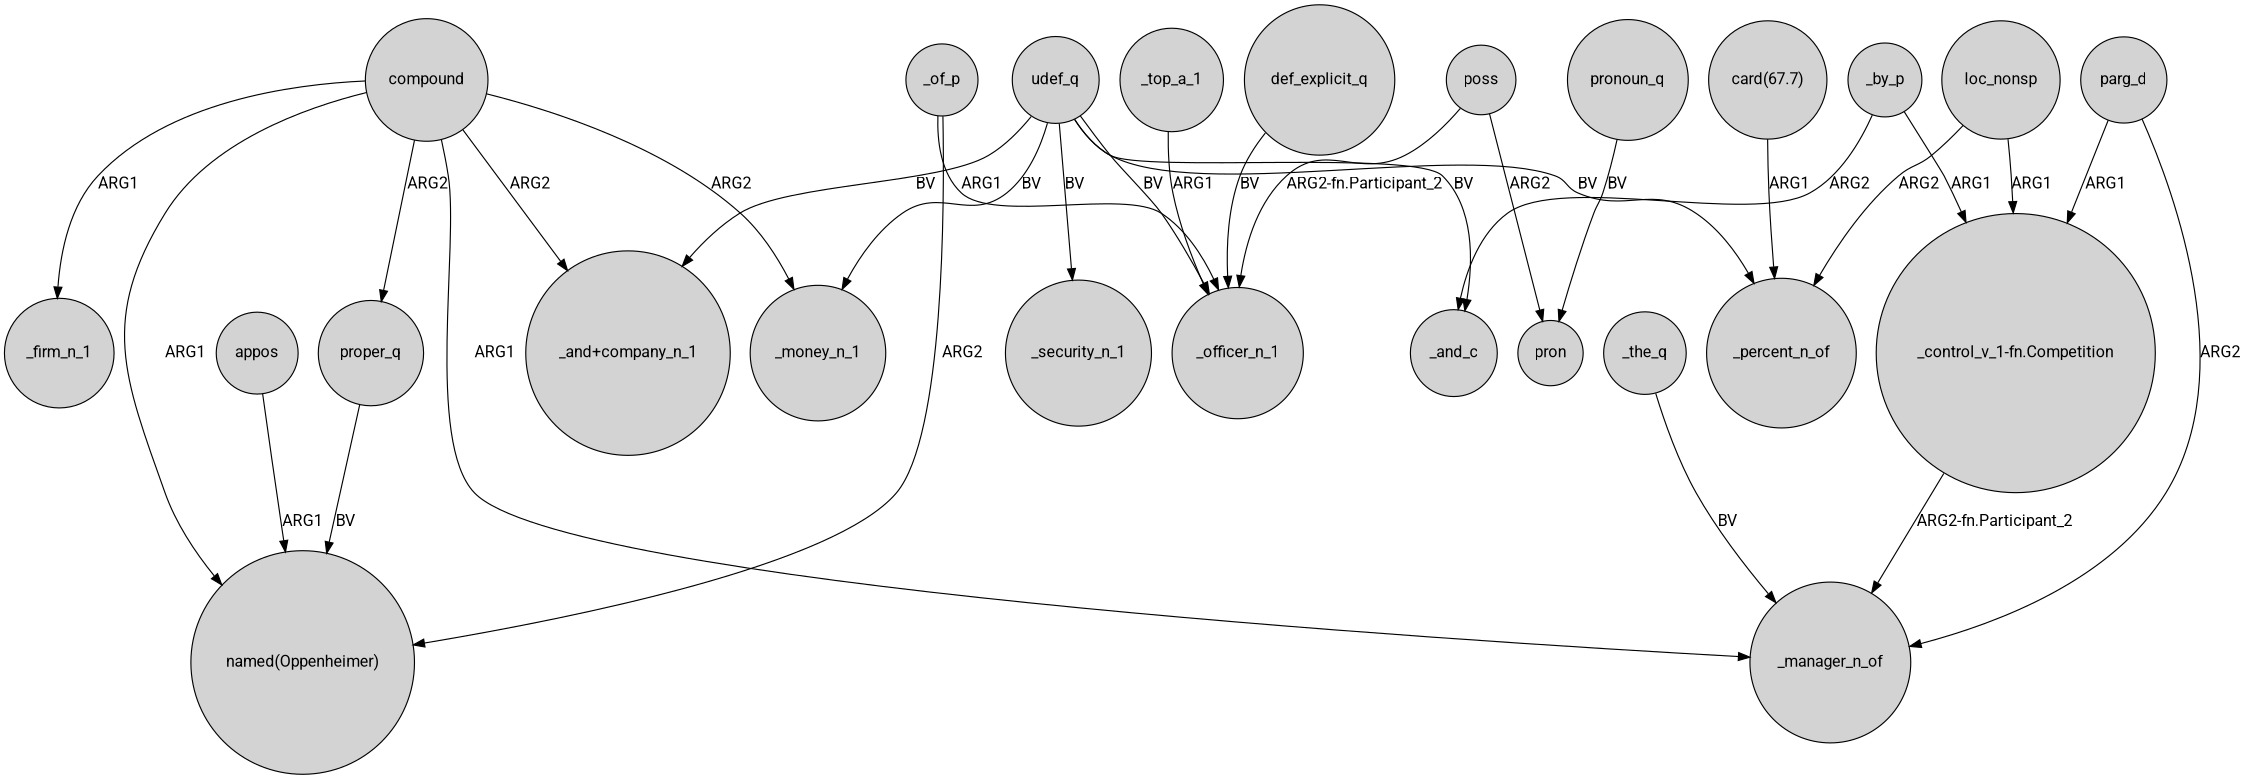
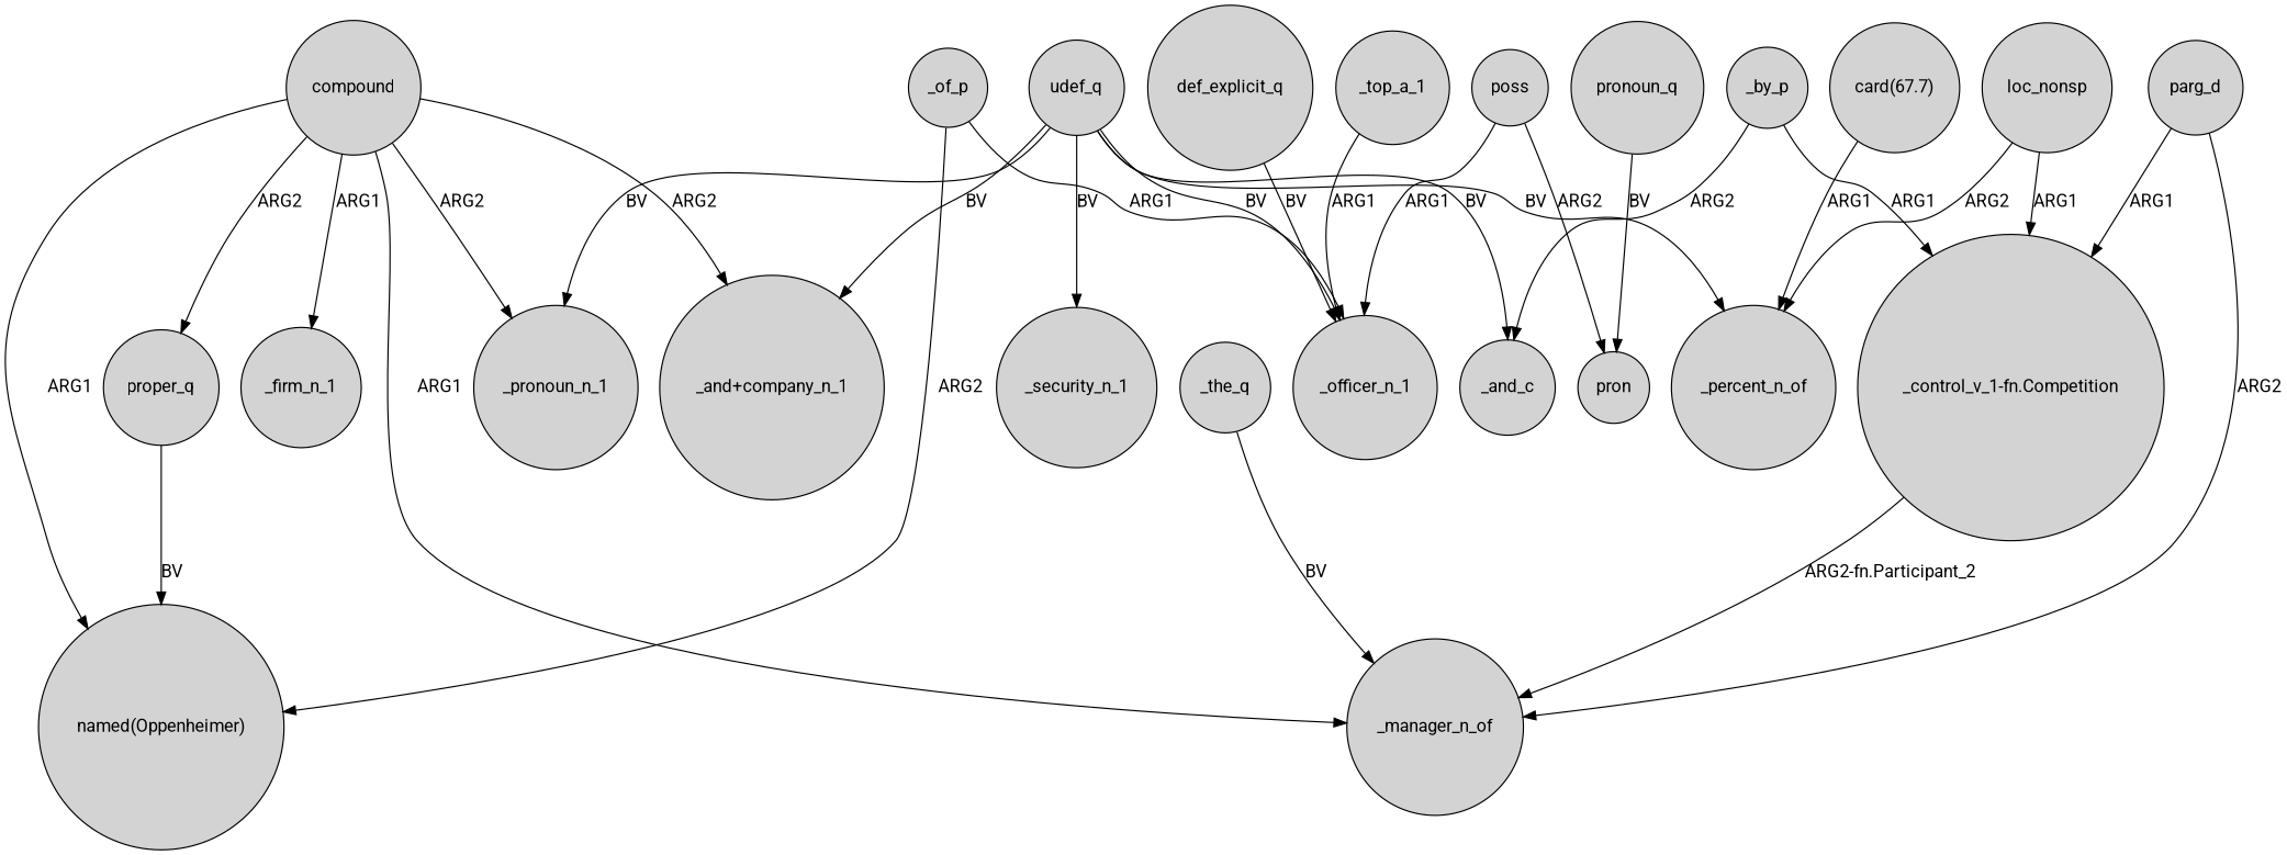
  digraph {
    fontname=Roboto
    node [fontname=Roboto shape=circle style=filled]
    edge [fontname=Roboto]
    compound
    "_and+company_n_1"
    _firm_n_1
    "named(Oppenheimer)"
    _manager_n_of
-   _money_n_1
+   _money_n_1 [label=_pronoun_n_1]
    proper_q
    def_explicit_q
    _officer_n_1
    loc_nonsp
    _percent_n_of
    "_control_v_1-fn.Competition"
    _of_p
-   appos
    udef_q
    _security_n_1
    _and_c
    parg_d
    pronoun_q
    pron
    poss
    _the_q
    _by_p
    _top_a_1
    "card(67.7)"
    compound -> "_and+company_n_1" [label=ARG2]
    compound -> _firm_n_1 [label=ARG1]
    compound -> "named(Oppenheimer)" [label=ARG1]
    compound -> _manager_n_of [label=ARG1]
    compound -> _money_n_1 [label=ARG2]
    compound -> proper_q [label=ARG2]
    proper_q -> "named(Oppenheimer)" [label=BV]
    def_explicit_q -> _officer_n_1 [label=BV]
    loc_nonsp -> _percent_n_of [label=ARG2]
    loc_nonsp -> "_control_v_1-fn.Competition" [label=ARG1]
    "_control_v_1-fn.Competition" -> _manager_n_of [label="ARG2-fn.Participant_2"]
    _of_p -> "named(Oppenheimer)" [label=ARG2]
    _of_p -> _officer_n_1 [label=ARG1]
-   appos -> "named(Oppenheimer)" [label=ARG1]
    udef_q -> "_and+company_n_1" [label=BV]
    udef_q -> _money_n_1 [label=BV]
    udef_q -> _officer_n_1 [label=BV]
    udef_q -> _percent_n_of [label=BV]
    udef_q -> _security_n_1 [label=BV]
    udef_q -> _and_c [label=BV]
    parg_d -> _manager_n_of [label=ARG2]
    parg_d -> "_control_v_1-fn.Competition" [label=ARG1]
    pronoun_q -> pron [label=BV]
-   poss -> _officer_n_1 [label="ARG2-fn.Participant_2"]
+   poss -> _officer_n_1 [label=ARG1]
    poss -> pron [label=ARG2]
    _the_q -> _manager_n_of [label=BV]
    _by_p -> "_control_v_1-fn.Competition" [label=ARG1]
    _by_p -> _and_c [label=ARG2]
    _top_a_1 -> _officer_n_1 [label=ARG1]
    "card(67.7)" -> _percent_n_of [label=ARG1]
  }
